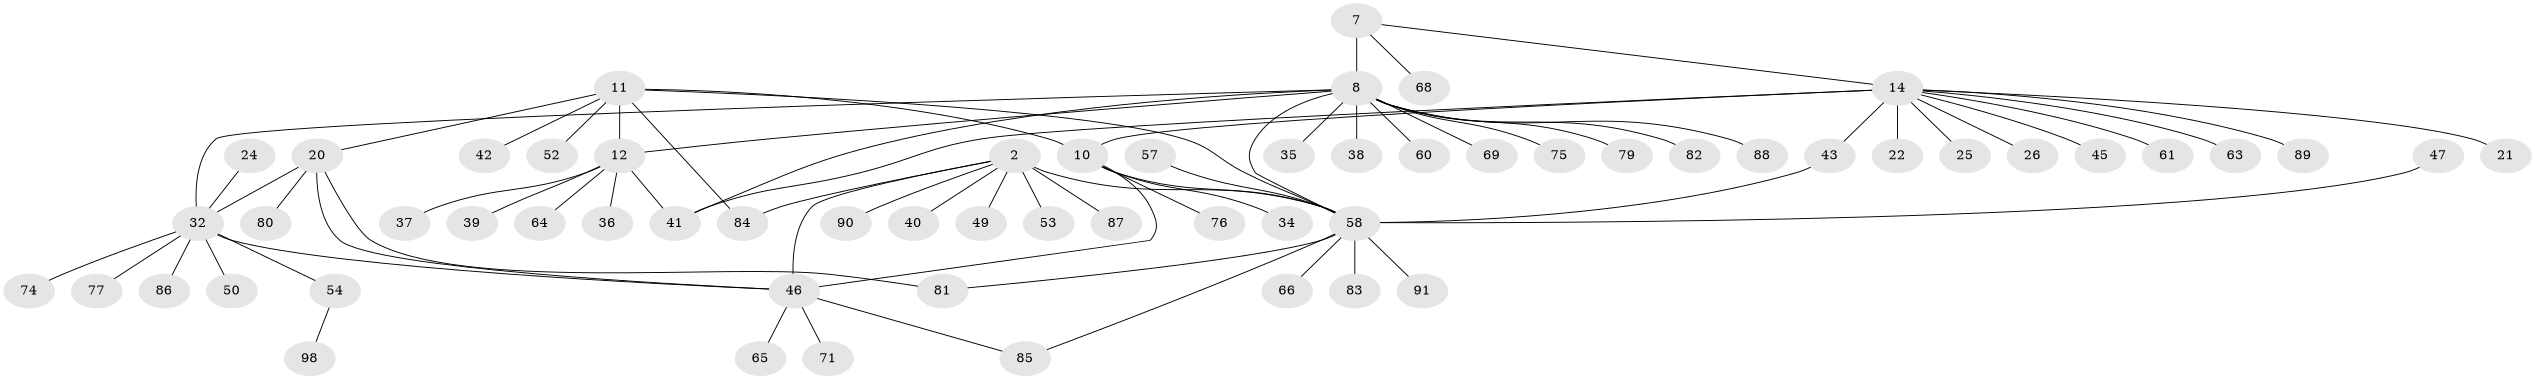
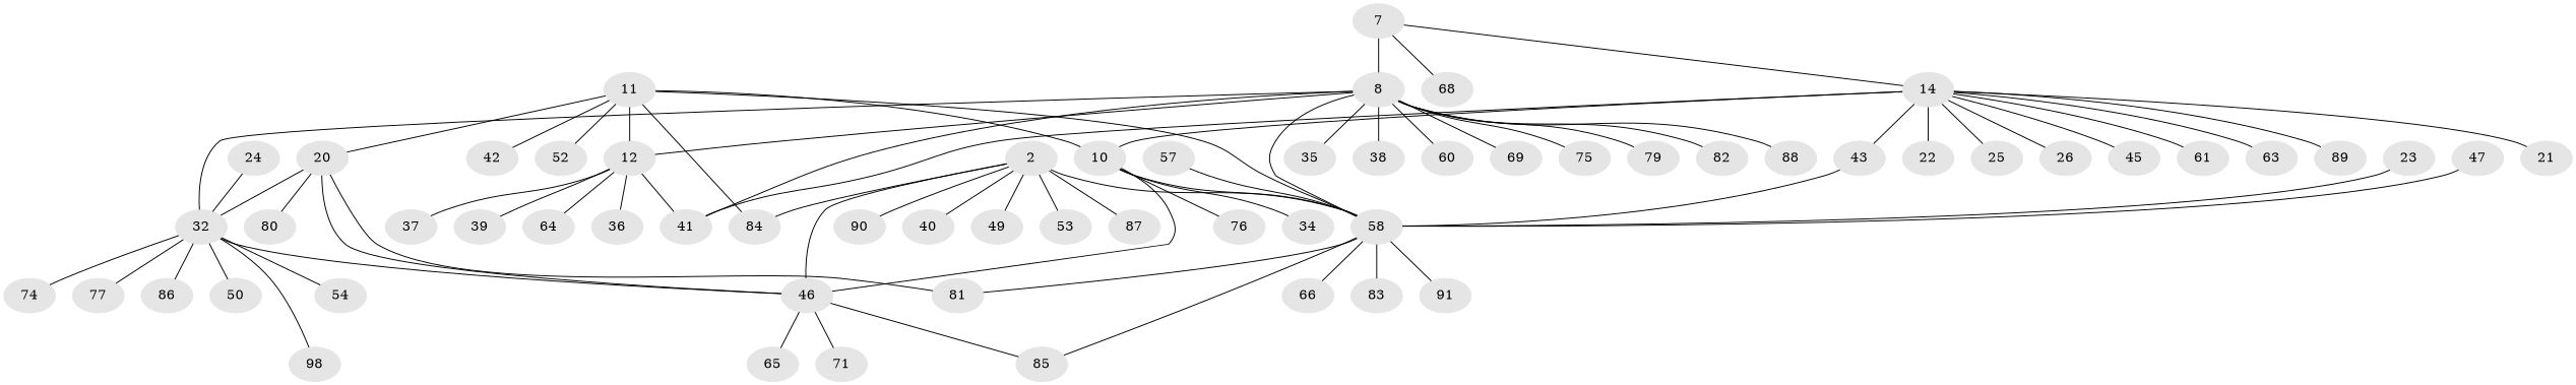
  graph {
    node [color=gray90 style=filled]
    2 [super="+1"]
    40
    46 [super="+19"]
    49
    53
    58 [super="+4"]
    84
    87
    90
    65 [super="+48"]
    71
    85
    81 [super="+55+73"]
    66
    83
    91
    7 [super="+5"]
    8 [super="+6"]
    14 [super="+13"]
    68
    12 [super="+10"]
    32 [super="+18"]
    n23 [label=35]
    38
    41 [super="+29"]
    60
    69 [super="+62"]
    75
    79
    82
    88 [super="+35"]
    n32 [label=10 super="+15"]
    21
    22
    25
    26
    43
    45
    61
    63
    89 [super="+67"]
    36
    37
    39
    64
    50
    54
    74 [super="+56"]
    77
    n50 [label=98 super="+51"]
    86 [super="+72"]
    11 [super="+9"]
    20 [super="+17"]
    42
    52
    34
    76
    80
+   23
    24
    47
    57
    2 -- 40
    2 -- 46
    2 -- 49
    2 -- 53
    2 -- 58 [weight=4]
    2 -- 84
    2 -- 87
    2 -- 90
    46 -- 65
    46 -- 71
    46 -- 85
    58 -- 85
    58 -- 81
    58 -- 66
    58 -- 83
    58 -- 91
    7 -- 8 [weight=4]
    7 -- 14
    7 -- 68
    8 -- 58 [weight=2]
    8 -- 12
    8 -- 32 [weight=2]
    8 -- n23
    8 -- 38
    8 -- 41
    8 -- 60
    8 -- 69
    8 -- 75
    8 -- 79
    8 -- 82
    8 -- 88
    14 -- 41
    14 -- n32 [weight=4]
    14 -- 21
    14 -- 22
    14 -- 25
    14 -- 26
    14 -- 43
    14 -- 45
    14 -- 61
    14 -- 63
    14 -- 89
    12 -- 41
    12 -- 36
    12 -- 37
    12 -- 39
    12 -- 64
    32 -- 46
    32 -- 50
    32 -- 54
    32 -- 74
    32 -- 77
-   54 -- n50
+   32 -- n50
    32 -- 86
    n32 -- 46 [weight=2]
    n32 -- 58
    n32 -- 34
    n32 -- 76
    43 -- 58
    11 -- 58
    11 -- 84
    11 -- 12 [weight=4]
    11 -- n32
    11 -- 20
    11 -- 42
    11 -- 52
    20 -- 46 [weight=2]
    20 -- 81
    20 -- 32 [weight=2]
    20 -- 80
+   23 -- 58
    24 -- 32
    47 -- 58
    57 -- 58
  }
